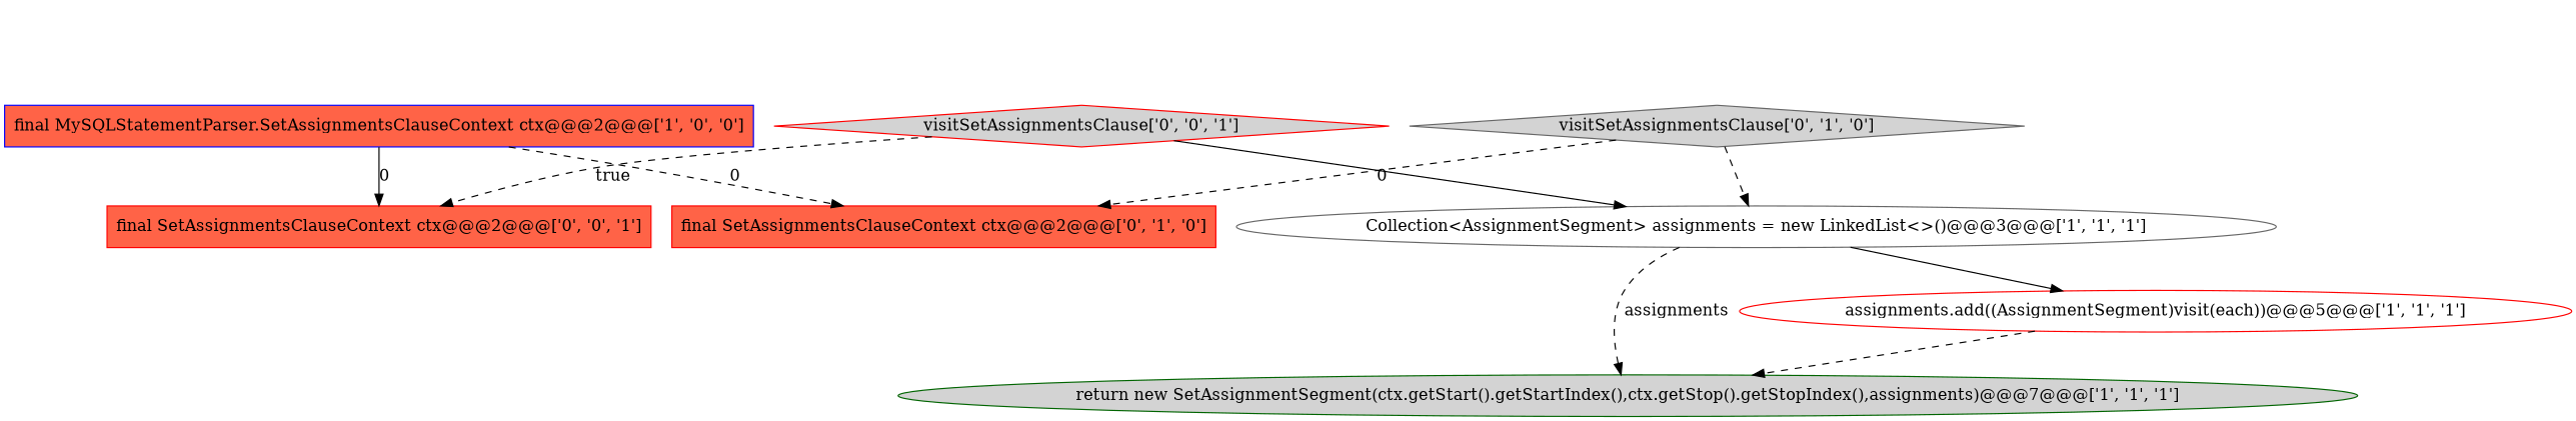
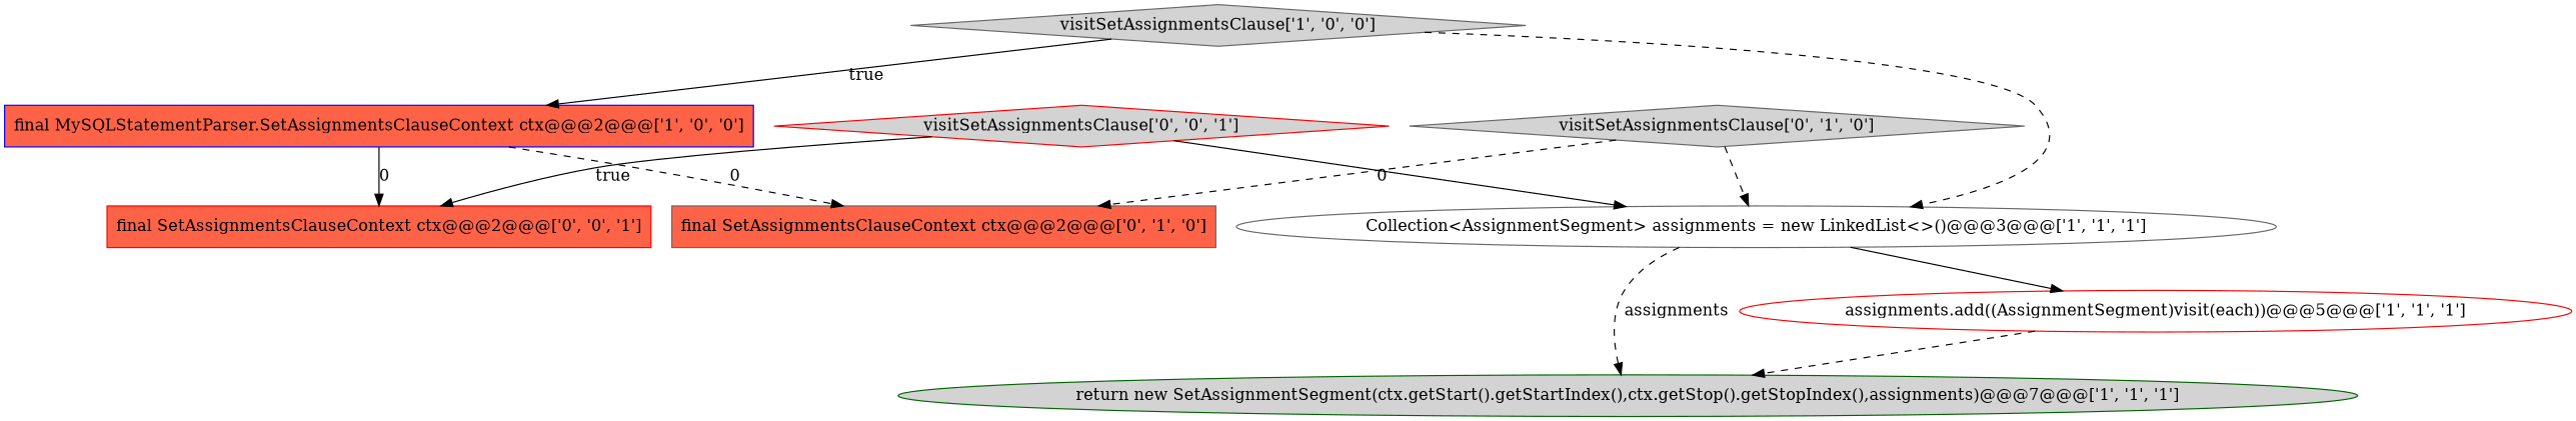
  digraph {
    node [color=gray40 fillcolor=lightgray shape=ellipse style=filled]
    edge [style=dashed]
    n1 [fillcolor=white label="Collection<AssignmentSegment> assignments = new LinkedList<>()@@@3@@@['1', '1', '1']"]
    n2 [color=darkgreen label="return new SetAssignmentSegment(ctx.getStart().getStartIndex(),ctx.getStop().getStopIndex(),assignments)@@@7@@@['1', '1', '1']"]
    n3 [color=red fillcolor=white label="assignments.add((AssignmentSegment)visit(each))@@@5@@@['1', '1', '1']"]
-   n4 [color=red fillcolor=tomato label="final SetAssignmentsClauseContext ctx@@@2@@@['0', '1', '0']" shape=box]
+   n4 [fillcolor=tomato label="final SetAssignmentsClauseContext ctx@@@2@@@['0', '1', '0']" shape=box]
    n5 [color=red label="visitSetAssignmentsClause['0', '0', '1']" shape=diamond]
    n6 [color=red fillcolor=tomato label="final SetAssignmentsClauseContext ctx@@@2@@@['0', '0', '1']" shape=box]
    n7 [color=blue fillcolor=tomato label="final MySQLStatementParser.SetAssignmentsClauseContext ctx@@@2@@@['1', '0', '0']" shape=box]
    n8 [label="visitSetAssignmentsClause['0', '1', '0']" shape=diamond]
+   n9 [label="visitSetAssignmentsClause['1', '0', '0']" shape=diamond]
    n1 -> n2 [label=assignments]
    n1 -> n3 [style=solid]
    n3 -> n2
    n5 -> n1 [style=solid]
-   n5 -> n6 [label=true]
+   n5 -> n6 [label=true style=solid]
    n7 -> n4 [label=0]
    n7 -> n6 [label=0 style=solid]
    n8 -> n1
    n8 -> n4 [label=0]
+   n9 -> n1
+   n9 -> n7 [label=true style=solid]
  }
